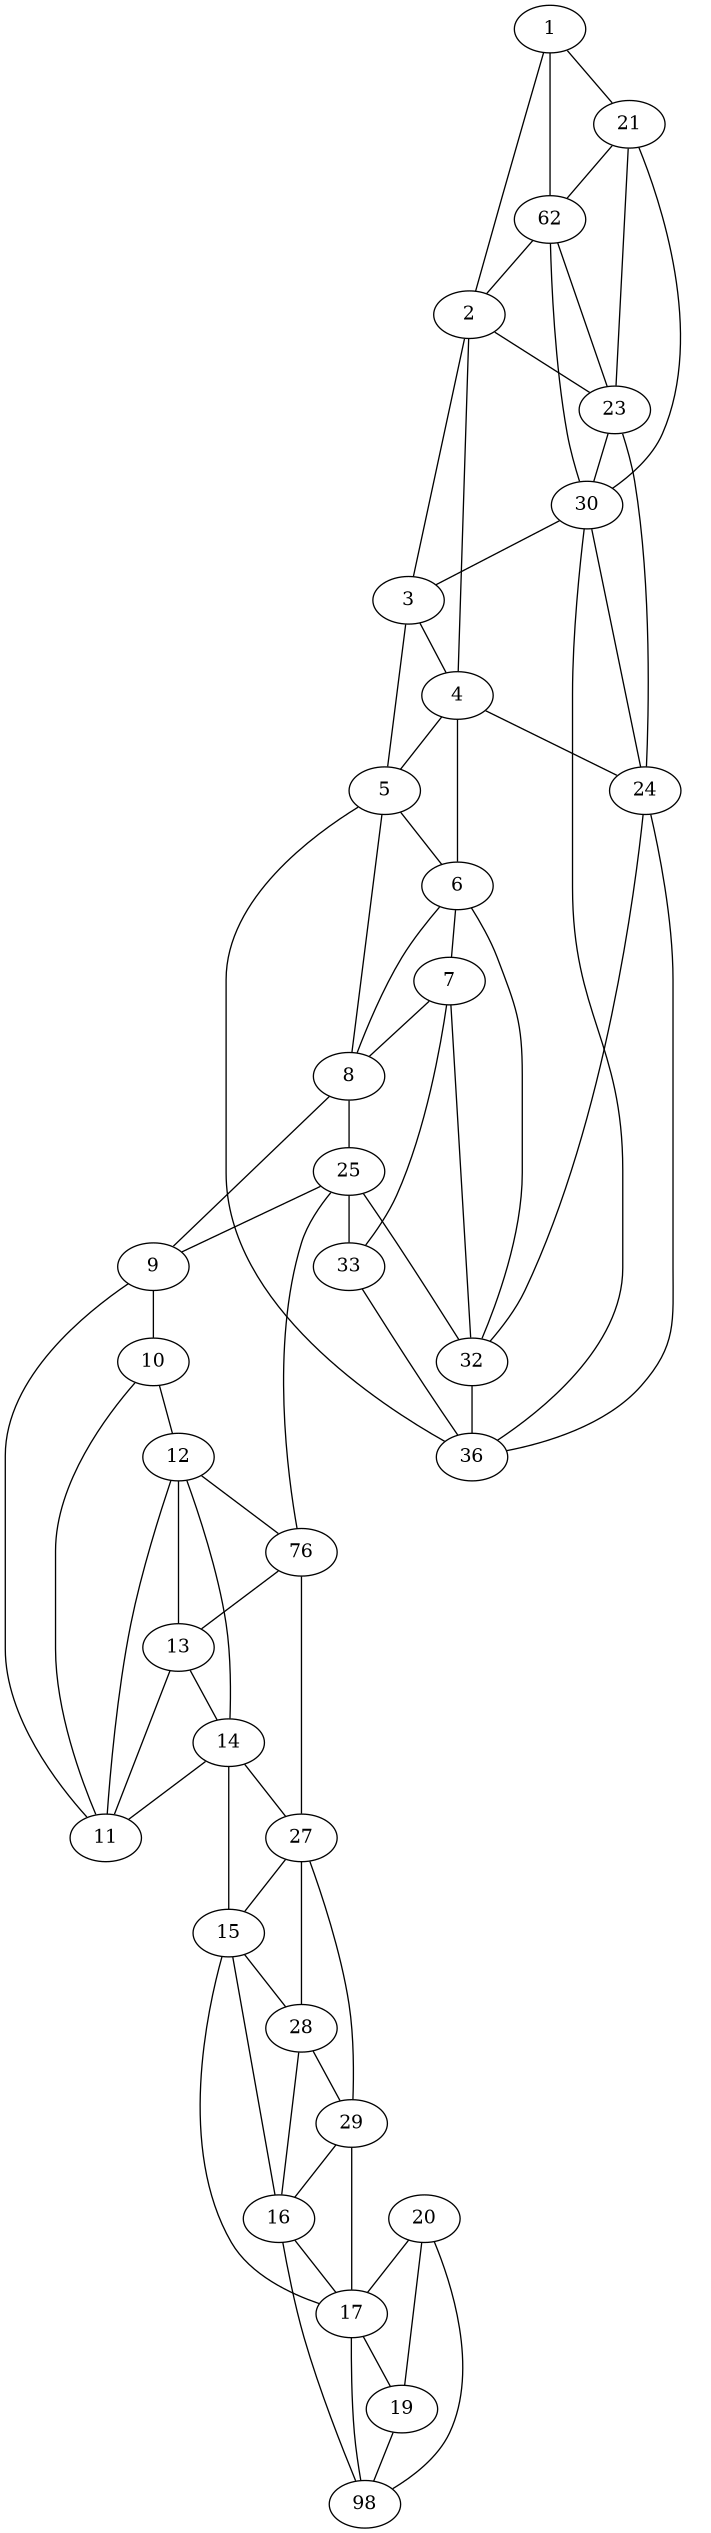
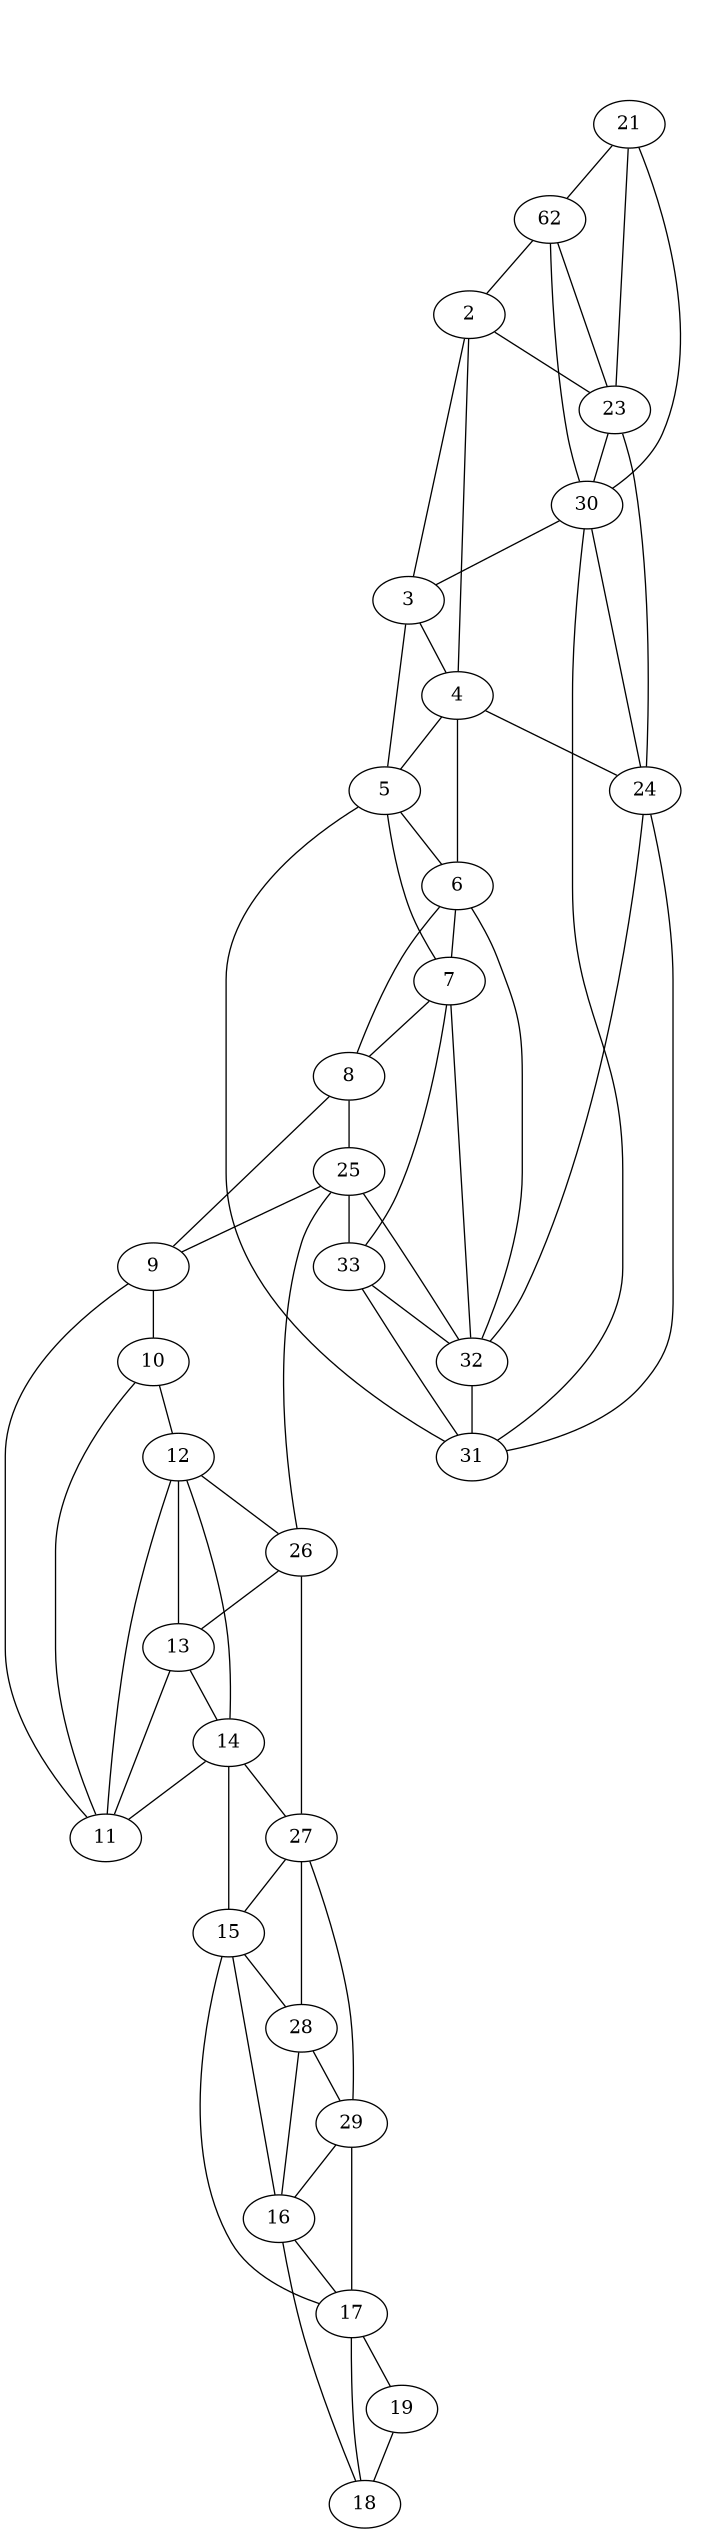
  graph {
    node [aaLength=3 type=0]
    edge [distance0=4.0 frequency=1 type0=1]
-   1 [sequence=NLF]
    2 [aaLength=9 sequence=AVEYYTQRA]
    21 [sequence=IKI type=1]
    n4 [label=62 sequence=NEL type=1]
    3 [sequence=PQA]
    4 [aaLength=16 sequence=EEQMVEWTKIFNAIHE]
    23 [sequence=MII type=1]
    30 [sequence=GAF type=1]
    5 [sequence=GWA]
    6 [aaLength=6 sequence=PDNLAR]
    24 [aaLength=6 sequence=FVWVQL type=1]
-   31 [sequence=QLW type=1 label=36]
+   31 [sequence=QLW type=1]
    7 [aaLength=9 sequence=AEQEAKAKK]
    32 [sequence=YDS type=1]
    8 [aaLength=20 sequence=KDEIKQYIKEYVQAAKNSIA]
    33 [sequence=QHS type=1]
    9 [aaLength=6 sequence=LLNQFL]
    25 [aaLength=5 sequence=GVEIN type=1]
    10 [aaLength=4 sequence=IENR]
    11 [aaLength=14 sequence=RFTLEVVDALVEAI]
-   26 [aaLength=5 sequence=VGLRL type=1 label=76]
+   26 [aaLength=5 sequence=VGLRL type=1]
    12 [sequence=HEK]
    13 [sequence=GGA]
    27 [aaLength=5 sequence=FVHLV type=1]
    14 [aaLength=19 sequence=TGIVAQYAYVAGELEKRAK]
    15 [aaLength=7 sequence=NDFVYSI]
    28 [aaLength=4 sequence=VIRA type=1]
    29 [aaLength=4 sequence=TLIG type=1]
    16 [aaLength=9 sequence=PEVVREEVK]
    17 [aaLength=5 sequence=RFFIS]
-   18 [aaLength=6 sequence=LVDRLE label=98]
+   18 [aaLength=6 sequence=LVDRLE]
    19 [sequence=RDT]
-   20 [aaLength=6 sequence=YEEALK]
-   1 -- 2 [distance0=43.56939]
-   1 -- 21 [distance0=58.56495 type0=2]
-   1 -- n4 [distance0=59.2018 type0=3]
    2 -- 3 [distance0=34.8229]
    2 -- 4 [distance0=39.20342 type0=2]
    2 -- 23 [distance0=5.0 type0=4]
    21 -- n4 [distance0=5.0 distance1=2.0 frequency=2 type1=4]
    21 -- 23 [distance0=47.0 type0=2]
    21 -- 30 [distance0=52.0 type0=3]
    n4 -- 2 [distance0=25.0 type0=4]
    n4 -- 23 [distance0=42.0 type0=2]
    n4 -- 30 [distance0=47.0 type0=3]
    3 -- 4 [distance0=21.59858 distance1=11.0 frequency=2 type1=4]
    3 -- 5 [distance0=42.62888 type0=3]
    4 -- 5 [distance0=32.38496 type0=2]
    4 -- 6 [distance0=35.40192 type0=3]
    4 -- 24 [distance0=3.0 type0=4]
    23 -- 30 [distance0=5.0 distance1=2.0 frequency=2 type1=4]
    23 -- 24 [distance0=43.0 type0=3]
    30 -- 3 [distance0=2.0 type0=4]
    30 -- 24 [distance0=38.0 type0=2]
    30 -- 31 [distance0=42.0 type0=3]
    5 -- 6 [distance0=13.34597 distance1=2.0 frequency=2 type1=4]
-   5 -- 8 [distance0=26.78382 type0=2]
+   5 -- 7 [distance0=26.78382 type0=2]
    6 -- 7 [distance0=21.85833 type0=2]
    6 -- 32 [type0=4]
    24 -- 31 [distance1=0.0 frequency=2 type1=5]
    24 -- 32 [distance0=24.0 type0=2]
    31 -- 5 [distance0=2.0 type0=4]
    7 -- 8 [distance0=18.73157]
    7 -- 33 [type0=4]
    32 -- 31 [distance0=20.0]
    32 -- 7 [distance0=8.0 type0=4]
    8 -- 6 [distance0=40.54936 type0=3]
    8 -- 9 [distance0=36.11413 type0=2]
    8 -- 25 [type0=4]
    33 -- 31 [distance0=44.0 type0=3]
+   33 -- 32 [distance0=24.0]
    9 -- 10 [distance0=24.04784 distance1=14.0 frequency=2 type1=4]
    9 -- 11 [distance0=25.10389 type0=2]
    25 -- 32 [distance0=53.0 type0=3]
    25 -- 33 [distance0=29.0]
    25 -- 9 [distance0=5.0 type0=4]
    25 -- 26 [distance0=53.0 type0=2]
    10 -- 11 [distance0=12.19903 distance1=1.0 frequency=2 type1=4]
    10 -- 12 [distance0=26.31181 type0=3]
    26 -- 13 [distance0=76.4772 distance1=10.0 frequency=2 type0=3 type1=4]
    26 -- 27 [distance0=44.0]
    12 -- 11 [distance0=17.20265]
    12 -- 26 [distance0=0.0 type0=5]
    12 -- 13 [distance0=19.61931 type0=2]
    13 -- 11 [distance0=35.07466 type0=3]
    13 -- 14 [distance0=7.841804 distance1=1.0 frequency=2 type1=4]
    27 -- 15 [distance0=20.0 type0=4]
    27 -- 28 [distance0=36.0]
    27 -- 29 [distance0=58.0 type0=3]
    14 -- 11 [distance0=37.94356 type0=3]
    14 -- 12 [distance0=24.24631 type0=2]
    14 -- 27 [distance0=6.0 type0=4]
    15 -- 14 [distance0=50.91925 type0=3]
    15 -- 28 [type0=4]
    15 -- 16 [distance0=28.68596]
    15 -- 17 [distance0=46.71507 type0=2]
    28 -- 29 [distance0=22.0]
    28 -- 16 [distance0=55.64724 distance1=6.0 frequency=2 type0=3 type1=4]
    29 -- 16 [distance0=56.0412 type0=2]
    29 -- 17 [distance0=2.0 type0=4]
    16 -- 17 [distance0=25.75581]
    16 -- 18 [distance0=29.98891 type0=3]
    17 -- 18 [distance0=12.43225 distance1=3.0 frequency=2 type1=4]
    17 -- 19 [distance0=24.77159 type0=2]
    19 -- 18 [distance0=22.58014]
-   20 -- 17 [distance0=43.14128 type0=3]
-   20 -- 18 [distance0=34.56432 type0=2]
-   20 -- 19 [distance0=23.60157]
  }
